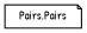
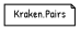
  digraph {
    rankdir=LR
    fontname="Patrick Hand"
-   n1 [color=black fillcolor=white fontname="Patrick Hand" fontsize=10 height=0.2 label="Pairs.Pairs" shape=note style=filled width=0.4]
+   n1 [color=black fillcolor=white fontname="Patrick Hand" fontsize=10 height=0.2 label="Kraken.Pairs" shape=note style=filled width=0.4]
  }
